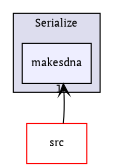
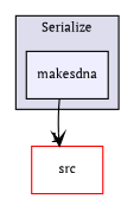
  digraph {
    compound=true
    fontname="PT Serif"
    node [fontname="PT Serif" fontsize=10 shape=box style=filled]
    n1 [fillcolor="#eeeeff" label=makesdna pencolor=black]
    n2 [color=red fillcolor=white label=src]
    subgraph cluster_1 {
      bgcolor="#ddddee"
      fontsize=10
      label=Serialize
      pencolor=black
      n1
    }
-   n2 -> n1 [headlabel=1 labeldistance=1.5 labelfontname=Helvetica labelfontsize=10 arrowhead=vee fontname="PT Serif"]
+   n1 -> n2 [headlabel=1 labeldistance=1.5 labelfontname=Helvetica labelfontsize=10 arrowhead=vee fontname="PT Serif"]
  }
